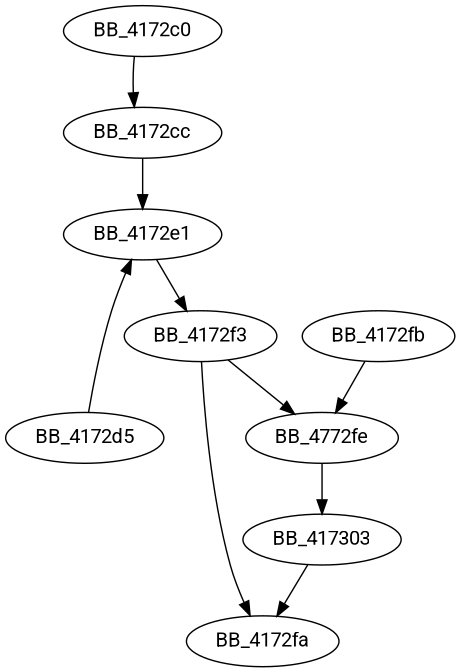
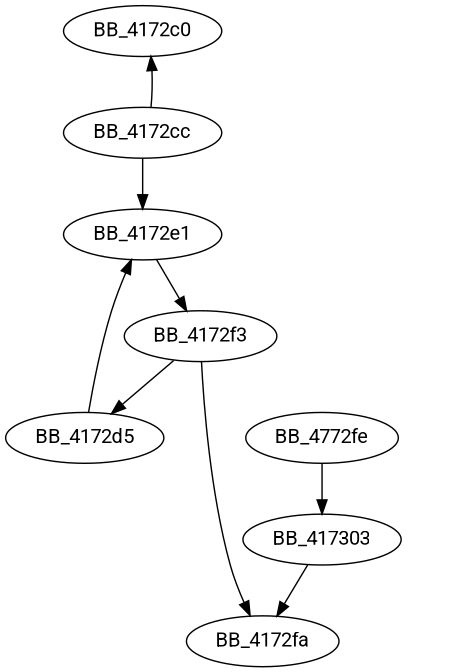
  digraph {
    fontname=Roboto
    node [fontname=Roboto]
    edge [fontname=Roboto]
    BB_4172c0
    BB_4172cc
    BB_4172e1
    BB_4172d5
    BB_4172f3
    BB_4172fa
    n7 [label=BB_4772fe]
    BB_417303
-   BB_4172fb
-   BB_4172c0 -> BB_4172cc
+   BB_4172cc -> BB_4172c0
    BB_4172cc -> BB_4172e1
    BB_4172e1 -> BB_4172f3
    BB_4172d5 -> BB_4172e1
    BB_4172f3 -> BB_4172fa
-   BB_4172f3 -> n7
+   BB_4172f3 -> BB_4172d5
    n7 -> BB_417303
    BB_417303 -> BB_4172fa
-   BB_4172fb -> n7
  }
